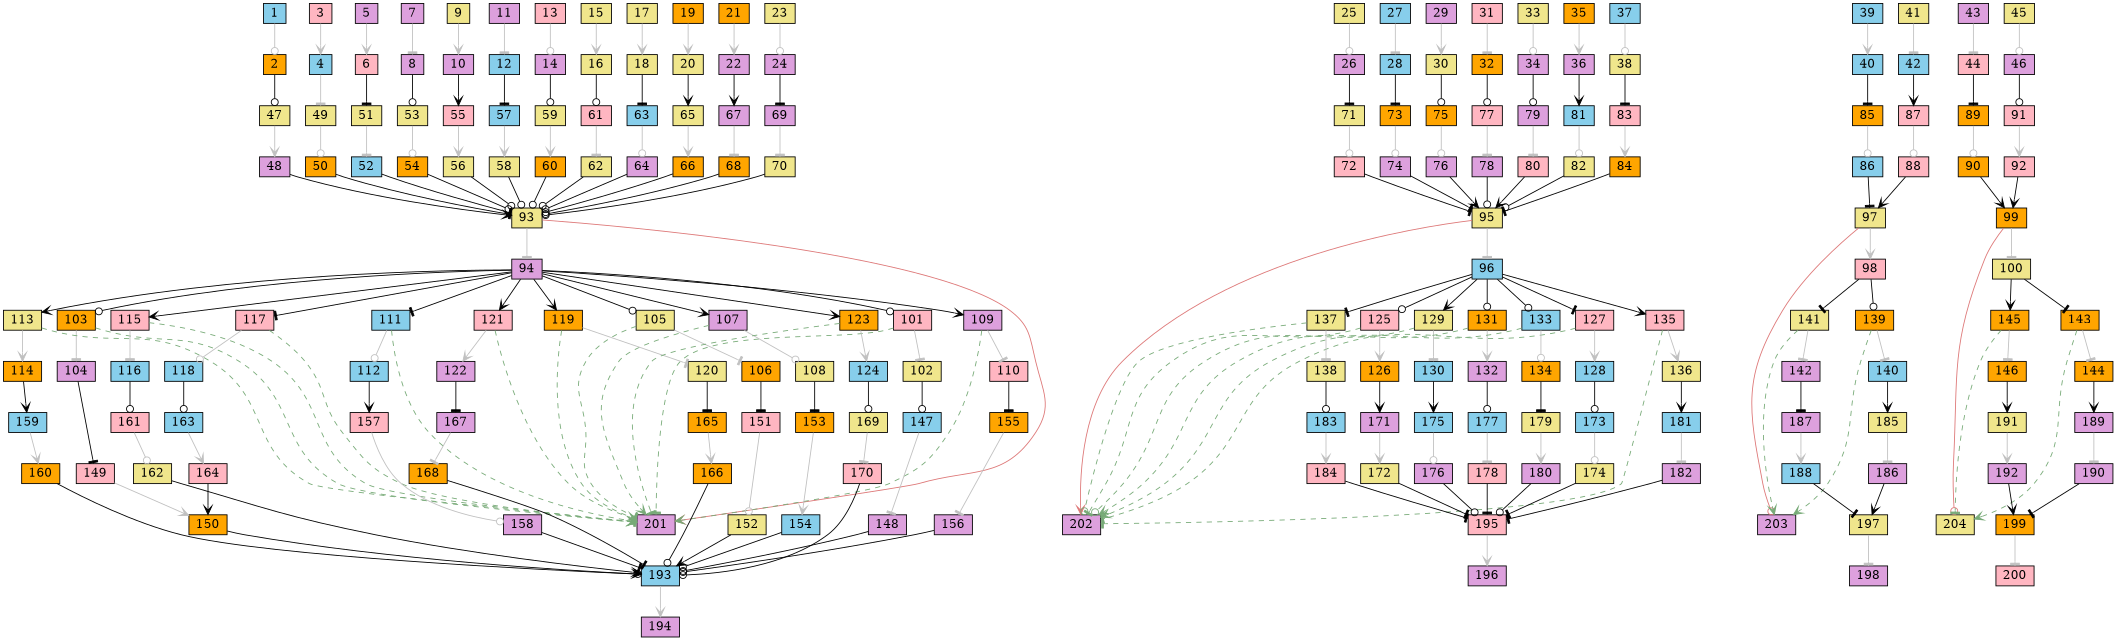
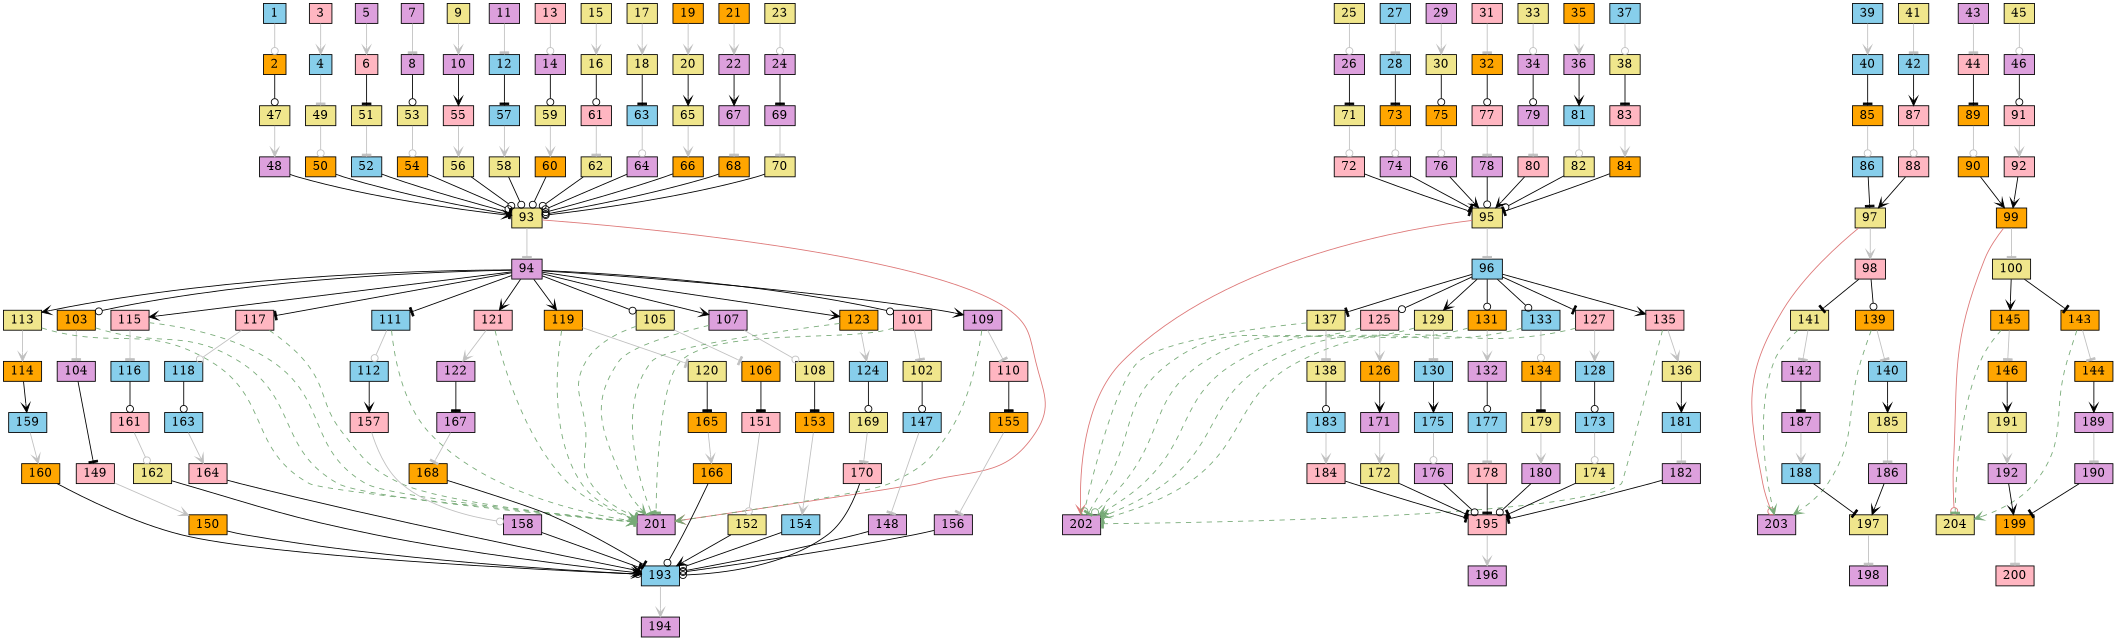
  strict digraph {
    node [fillcolor=khaki shape=rect style=filled]
    edge [arrowhead=vee]
    1 [fillcolor=skyblue height=0 width=0]
    2 [fillcolor=orange height=0.1 width=0.1]
    47 [height=0 width=0]
    48 [fillcolor=plum height=0.1 width=0.1]
    93 [height=0 width=0]
    3 [fillcolor=lightpink height=0 width=0]
    4 [fillcolor=skyblue height=0.1 width=0.1]
    49 [height=0 width=0]
    50 [fillcolor=orange height=0.1 width=0.1]
    5 [fillcolor=plum height=0 width=0]
    6 [fillcolor=lightpink height=0.1 width=0.1]
    51 [height=0 width=0]
    52 [fillcolor=skyblue height=0.1 width=0.1]
    7 [fillcolor=plum height=0 width=0]
    8 [fillcolor=plum height=0.1 width=0.1]
    53 [height=0 width=0]
    54 [fillcolor=orange height=0.1 width=0.1]
    9 [height=0 width=0]
    10 [fillcolor=plum height=0.1 width=0.1]
    55 [fillcolor=lightpink height=0 width=0]
    56 [height=0.1 width=0.1]
    11 [fillcolor=plum height=0 width=0]
    12 [fillcolor=skyblue height=0.1 width=0.1]
    57 [fillcolor=skyblue height=0 width=0]
    58 [height=0.1 width=0.1]
    13 [fillcolor=lightpink height=0 width=0]
    14 [fillcolor=plum height=0.1 width=0.1]
    59 [height=0 width=0]
    60 [fillcolor=orange height=0.1 width=0.1]
    15 [height=0 width=0]
    16 [height=0.1 width=0.1]
    61 [fillcolor=lightpink height=0 width=0]
    62 [height=0.1 width=0.1]
    17 [height=0 width=0]
    18 [height=0.1 width=0.1]
    63 [fillcolor=skyblue height=0 width=0]
    64 [fillcolor=plum height=0.1 width=0.1]
    19 [fillcolor=orange height=0 width=0]
    20 [height=0.1 width=0.1]
    65 [height=0 width=0]
    66 [fillcolor=orange height=0.1 width=0.1]
    21 [fillcolor=orange height=0 width=0]
    22 [fillcolor=plum height=0.1 width=0.1]
    67 [fillcolor=plum height=0 width=0]
    68 [fillcolor=orange height=0.1 width=0.1]
    23 [height=0 width=0]
    24 [fillcolor=plum height=0.1 width=0.1]
    69 [fillcolor=plum height=0 width=0]
    70 [height=0.1 width=0.1]
    25 [height=0 width=0]
    26 [fillcolor=plum height=0.1 width=0.1]
    71 [height=0 width=0]
    72 [fillcolor=lightpink height=0.1 width=0.1]
    95 [height=0 width=0]
    27 [fillcolor=skyblue height=0 width=0]
    28 [fillcolor=skyblue height=0.1 width=0.1]
    73 [fillcolor=orange height=0 width=0]
    74 [fillcolor=plum height=0.1 width=0.1]
    29 [fillcolor=plum height=0 width=0]
    30 [height=0.1 width=0.1]
    75 [fillcolor=orange height=0 width=0]
    76 [fillcolor=plum height=0.1 width=0.1]
    31 [fillcolor=lightpink height=0 width=0]
    32 [fillcolor=orange height=0.1 width=0.1]
    77 [fillcolor=lightpink height=0 width=0]
    78 [fillcolor=plum height=0.1 width=0.1]
    33 [height=0 width=0]
    34 [fillcolor=plum height=0.1 width=0.1]
    79 [fillcolor=plum height=0 width=0]
    80 [fillcolor=lightpink height=0.1 width=0.1]
    35 [fillcolor=orange height=0 width=0]
    36 [fillcolor=plum height=0.1 width=0.1]
    81 [fillcolor=skyblue height=0 width=0]
    82 [height=0.1 width=0.1]
    37 [fillcolor=skyblue height=0 width=0]
    38 [height=0.1 width=0.1]
    83 [fillcolor=lightpink height=0 width=0]
    84 [fillcolor=orange height=0.1 width=0.1]
    39 [fillcolor=skyblue height=0 width=0]
    40 [fillcolor=skyblue height=0.1 width=0.1]
    85 [fillcolor=orange height=0 width=0]
    86 [fillcolor=skyblue height=0.1 width=0.1]
    97 [height=0 width=0]
    41 [height=0 width=0]
    42 [fillcolor=skyblue height=0.1 width=0.1]
    87 [fillcolor=lightpink height=0 width=0]
    88 [fillcolor=lightpink height=0.1 width=0.1]
    43 [fillcolor=plum height=0 width=0]
    44 [fillcolor=lightpink height=0.1 width=0.1]
    89 [fillcolor=orange height=0 width=0]
    90 [fillcolor=orange height=0.1 width=0.1]
    99 [fillcolor=orange height=0 width=0]
    45 [height=0 width=0]
    46 [fillcolor=plum height=0.1 width=0.1]
    91 [fillcolor=lightpink height=0 width=0]
    92 [fillcolor=lightpink height=0.1 width=0.1]
    94 [fillcolor=plum height=0.1 width=0.1]
    201 [fillcolor=plum height=0.1 width=0.1]
    101 [fillcolor=lightpink height=0 width=0]
    103 [fillcolor=orange height=0 width=0]
    105 [height=0 width=0]
    107 [fillcolor=plum height=0 width=0]
    109 [fillcolor=plum height=0 width=0]
    111 [fillcolor=skyblue height=0 width=0]
    113 [height=0 width=0]
    115 [fillcolor=lightpink height=0 width=0]
    117 [fillcolor=lightpink height=0 width=0]
    119 [fillcolor=orange height=0 width=0]
    121 [fillcolor=lightpink height=0 width=0]
    123 [fillcolor=orange height=0 width=0]
    96 [fillcolor=skyblue height=0.1 width=0.1]
    202 [fillcolor=plum height=0.1 width=0.1]
    125 [fillcolor=lightpink height=0 width=0]
    127 [fillcolor=lightpink height=0 width=0]
    129 [height=0 width=0]
    131 [fillcolor=orange height=0 width=0]
    133 [fillcolor=skyblue height=0 width=0]
    135 [fillcolor=lightpink height=0 width=0]
    137 [height=0 width=0]
    98 [fillcolor=lightpink height=0.1 width=0.1]
    203 [fillcolor=plum height=0.1 width=0.1]
    139 [fillcolor=orange height=0 width=0]
    141 [height=0 width=0]
    100 [height=0.1 width=0.1]
    204 [height=0.1 width=0.1]
    143 [fillcolor=orange height=0 width=0]
    145 [fillcolor=orange height=0 width=0]
    102 [height=0.1 width=0.1]
    104 [fillcolor=plum height=0.1 width=0.1]
    106 [fillcolor=orange height=0.1 width=0.1]
    108 [height=0.1 width=0.1]
    110 [fillcolor=lightpink height=0.1 width=0.1]
    112 [fillcolor=skyblue height=0.1 width=0.1]
    114 [fillcolor=orange height=0.1 width=0.1]
    116 [fillcolor=skyblue height=0.1 width=0.1]
    118 [fillcolor=skyblue height=0.1 width=0.1]
    120 [height=0.1 width=0.1]
    122 [fillcolor=plum height=0.1 width=0.1]
    124 [fillcolor=skyblue height=0.1 width=0.1]
    147 [fillcolor=skyblue height=0 width=0]
    149 [fillcolor=lightpink height=0 width=0]
    151 [fillcolor=lightpink height=0 width=0]
    153 [fillcolor=orange height=0 width=0]
    155 [fillcolor=orange height=0 width=0]
    157 [fillcolor=lightpink height=0 width=0]
    159 [fillcolor=skyblue height=0 width=0]
    161 [fillcolor=lightpink height=0 width=0]
    163 [fillcolor=skyblue height=0 width=0]
    165 [fillcolor=orange height=0 width=0]
    167 [fillcolor=plum height=0 width=0]
    169 [height=0 width=0]
    126 [fillcolor=orange height=0.1 width=0.1]
    128 [fillcolor=skyblue height=0.1 width=0.1]
    130 [fillcolor=skyblue height=0.1 width=0.1]
    132 [fillcolor=plum height=0.1 width=0.1]
    134 [fillcolor=orange height=0.1 width=0.1]
    136 [height=0.1 width=0.1]
    138 [height=0.1 width=0.1]
    171 [fillcolor=plum height=0 width=0]
    173 [fillcolor=skyblue height=0 width=0]
    175 [fillcolor=skyblue height=0 width=0]
    177 [fillcolor=skyblue height=0 width=0]
    179 [height=0 width=0]
    181 [fillcolor=skyblue height=0 width=0]
    183 [fillcolor=skyblue height=0 width=0]
    140 [fillcolor=skyblue height=0.1 width=0.1]
    142 [fillcolor=plum height=0.1 width=0.1]
    185 [height=0 width=0]
    187 [fillcolor=plum height=0 width=0]
    144 [fillcolor=orange height=0.1 width=0.1]
    146 [fillcolor=orange height=0.1 width=0.1]
    189 [fillcolor=plum height=0 width=0]
    191 [height=0 width=0]
    148 [fillcolor=plum height=0.1 width=0.1]
    193 [fillcolor=skyblue height=0 width=0]
    150 [fillcolor=orange height=0.1 width=0.1]
    152 [height=0.1 width=0.1]
    154 [fillcolor=skyblue height=0.1 width=0.1]
    156 [fillcolor=plum height=0.1 width=0.1]
    158 [fillcolor=plum height=0.1 width=0.1]
    160 [fillcolor=orange height=0.1 width=0.1]
    162 [height=0.1 width=0.1]
    164 [fillcolor=lightpink height=0.1 width=0.1]
    166 [fillcolor=orange height=0.1 width=0.1]
    168 [fillcolor=orange height=0.1 width=0.1]
    170 [fillcolor=lightpink height=0.1 width=0.1]
    172 [height=0.1 width=0.1]
    195 [fillcolor=lightpink height=0 width=0]
    174 [height=0.1 width=0.1]
    176 [fillcolor=plum height=0.1 width=0.1]
    178 [fillcolor=lightpink height=0.1 width=0.1]
    180 [fillcolor=plum height=0.1 width=0.1]
    182 [fillcolor=plum height=0.1 width=0.1]
    184 [fillcolor=lightpink height=0.1 width=0.1]
    186 [fillcolor=plum height=0.1 width=0.1]
    197 [height=0 width=0]
    188 [fillcolor=skyblue height=0.1 width=0.1]
    190 [fillcolor=plum height=0.1 width=0.1]
    199 [fillcolor=orange height=0 width=0]
    192 [fillcolor=plum height=0.1 width=0.1]
    194 [fillcolor=plum height=0.1 width=0.1]
    196 [fillcolor=plum height=0.1 width=0.1]
    198 [fillcolor=plum height=0.1 width=0.1]
    200 [fillcolor=lightpink height=0.1 width=0.1]
    1 -> 2 [arrowhead=odot color=gray]
    2 -> 47 [arrowhead=odot]
    47 -> 48 [color=gray]
    48 -> 93
    93 -> 94 [arrowhead=tee color=gray]
    93 -> 201 [color="#dd7777" weight=0]
    3 -> 4 [color=gray]
    4 -> 49 [arrowhead=tee color=gray]
    49 -> 50 [arrowhead=odot color=gray]
    50 -> 93 [arrowhead=tee]
    5 -> 6 [color=gray]
    6 -> 51 [arrowhead=tee]
    51 -> 52 [arrowhead=tee color=gray]
    52 -> 93 [arrowhead=tee]
    7 -> 8 [arrowhead=tee color=gray]
    8 -> 53 [arrowhead=odot]
    53 -> 54 [arrowhead=odot color=gray]
    54 -> 93 [arrowhead=odot]
    9 -> 10 [color=gray]
    10 -> 55
    55 -> 56 [color=gray]
    56 -> 93 [arrowhead=odot]
    11 -> 12 [arrowhead=tee color=gray]
    12 -> 57 [arrowhead=tee]
    57 -> 58 [color=gray]
    58 -> 93 [arrowhead=odot]
    13 -> 14 [arrowhead=odot color=gray]
    14 -> 59 [arrowhead=odot]
    59 -> 60 [color=gray]
    60 -> 93 [arrowhead=odot]
    15 -> 16 [color=gray]
    16 -> 61 [arrowhead=odot]
    61 -> 62 [arrowhead=tee color=gray]
    62 -> 93 [arrowhead=odot]
    17 -> 18 [color=gray]
    18 -> 63 [arrowhead=tee]
    63 -> 64 [arrowhead=odot color=gray]
    64 -> 93 [arrowhead=odot]
    19 -> 20 [color=gray]
    20 -> 65
    65 -> 66 [color=gray]
    66 -> 93 [arrowhead=odot]
    21 -> 22 [color=gray]
    22 -> 67
    67 -> 68 [arrowhead=tee color=gray]
    68 -> 93 [arrowhead=odot]
    23 -> 24 [arrowhead=odot color=gray]
    24 -> 69 [arrowhead=tee]
    69 -> 70 [arrowhead=tee color=gray]
    70 -> 93 [arrowhead=odot]
    25 -> 26 [arrowhead=odot color=gray]
    26 -> 71 [arrowhead=tee]
    71 -> 72 [arrowhead=odot color=gray]
    72 -> 95 [arrowhead=tee]
    95 -> 96 [arrowhead=tee color=gray]
    95 -> 202 [color="#dd7777" weight=0]
    27 -> 28 [arrowhead=tee color=gray]
    28 -> 73 [arrowhead=tee]
    73 -> 74 [arrowhead=odot color=gray]
    74 -> 95 [arrowhead=tee]
    29 -> 30 [color=gray]
    30 -> 75 [arrowhead=odot]
    75 -> 76 [arrowhead=odot color=gray]
    76 -> 95
    31 -> 32 [arrowhead=tee color=gray]
    32 -> 77 [arrowhead=odot]
    77 -> 78 [arrowhead=tee color=gray]
    78 -> 95 [arrowhead=odot]
    33 -> 34 [arrowhead=odot color=gray]
    34 -> 79 [arrowhead=odot]
    79 -> 80 [arrowhead=tee color=gray]
    80 -> 95
    35 -> 36 [color=gray]
    36 -> 81
    81 -> 82 [arrowhead=odot color=gray]
    82 -> 95 [arrowhead=odot]
    37 -> 38 [arrowhead=odot color=gray]
    38 -> 83 [arrowhead=tee]
    83 -> 84 [color=gray]
    84 -> 95 [arrowhead=tee]
    39 -> 40 [color=gray]
    40 -> 85 [arrowhead=tee]
    85 -> 86 [arrowhead=odot color=gray]
    86 -> 97 [arrowhead=tee]
    97 -> 98 [color=gray]
    97 -> 203 [arrowhead=odot color="#dd7777" weight=0]
    41 -> 42 [arrowhead=tee color=gray]
    42 -> 87
    87 -> 88 [arrowhead=odot color=gray]
    88 -> 97
    43 -> 44 [arrowhead=tee color=gray]
    44 -> 89 [arrowhead=tee]
    89 -> 90 [arrowhead=odot color=gray]
    90 -> 99
    99 -> 100 [arrowhead=tee color=gray]
    99 -> 204 [arrowhead=odot color="#dd7777" weight=0]
    45 -> 46 [arrowhead=odot color=gray]
    46 -> 91 [arrowhead=odot]
    91 -> 92 [color=gray]
    92 -> 99
    94 -> 101 [arrowhead=odot]
    94 -> 103 [arrowhead=odot]
    94 -> 105 [arrowhead=odot]
    94 -> 107
    94 -> 109
    94 -> 111 [arrowhead=tee]
    94 -> 113
    94 -> 115
    94 -> 117 [arrowhead=tee]
    94 -> 119
    94 -> 121
    94 -> 123
    101 -> 201 [arrowhead=tee color="#77aa77" style=dashed weight=0]
    101 -> 102 [arrowhead=tee color=gray]
    103 -> 201 [color="#77aa77" style=dashed weight=0]
    103 -> 104 [arrowhead=tee color=gray]
    105 -> 201 [arrowhead=tee color="#77aa77" style=dashed weight=0]
    105 -> 106 [arrowhead=tee color=gray]
    107 -> 201 [color="#77aa77" style=dashed weight=0]
    107 -> 108 [arrowhead=odot color=gray]
    109 -> 201 [color="#77aa77" style=dashed weight=0]
    109 -> 110 [arrowhead=tee color=gray]
    111 -> 201 [arrowhead=odot color="#77aa77" style=dashed weight=0]
    111 -> 112 [arrowhead=odot color=gray]
    113 -> 201 [color="#77aa77" style=dashed weight=0]
    113 -> 114 [color=gray]
    115 -> 201 [color="#77aa77" style=dashed weight=0]
    115 -> 116 [arrowhead=tee color=gray]
    117 -> 201 [arrowhead=tee color="#77aa77" style=dashed weight=0]
    117 -> 118 [arrowhead=odot color=gray]
    119 -> 201 [arrowhead=tee color="#77aa77" style=dashed weight=0]
    119 -> 120 [arrowhead=tee color=gray]
    121 -> 201 [color="#77aa77" style=dashed weight=0]
    121 -> 122 [color=gray]
    123 -> 201 [arrowhead=tee color="#77aa77" style=dashed weight=0]
    123 -> 124 [color=gray]
    96 -> 125 [arrowhead=odot]
    96 -> 127 [arrowhead=tee]
    96 -> 129
    96 -> 131 [arrowhead=odot]
    96 -> 133 [arrowhead=odot]
    96 -> 135
    96 -> 137 [arrowhead=tee]
    125 -> 202 [arrowhead=tee color="#77aa77" style=dashed weight=0]
    125 -> 126 [color=gray]
    127 -> 202 [arrowhead=tee color="#77aa77" style=dashed weight=0]
    127 -> 128 [color=gray]
    129 -> 202 [arrowhead=odot color="#77aa77" style=dashed weight=0]
    129 -> 130 [arrowhead=tee color=gray]
    131 -> 202 [color="#77aa77" style=dashed weight=0]
    131 -> 132 [color=gray]
    133 -> 202 [color="#77aa77" style=dashed weight=0]
    133 -> 134 [arrowhead=odot color=gray]
    135 -> 202 [arrowhead=tee color="#77aa77" style=dashed weight=0]
    135 -> 136 [color=gray]
    137 -> 202 [arrowhead=odot color="#77aa77" style=dashed weight=0]
    137 -> 138 [arrowhead=tee color=gray]
    98 -> 139 [arrowhead=odot]
    98 -> 141 [arrowhead=tee]
    139 -> 203 [color="#77aa77" style=dashed weight=0]
    139 -> 140 [arrowhead=tee color=gray]
    141 -> 203 [color="#77aa77" style=dashed weight=0]
    141 -> 142 [arrowhead=tee color=gray]
    100 -> 143 [arrowhead=tee]
    100 -> 145
    143 -> 204 [color="#77aa77" style=dashed weight=0]
    143 -> 144 [arrowhead=tee color=gray]
    145 -> 204 [arrowhead=tee color="#77aa77" style=dashed weight=0]
    145 -> 146 [arrowhead=tee color=gray]
    102 -> 147 [arrowhead=odot]
    104 -> 149 [arrowhead=tee]
    106 -> 151 [arrowhead=tee]
    108 -> 153 [arrowhead=tee]
    110 -> 155 [arrowhead=tee]
    112 -> 157
    114 -> 159
    116 -> 161 [arrowhead=odot]
    118 -> 163 [arrowhead=odot]
    120 -> 165 [arrowhead=tee]
    122 -> 167 [arrowhead=tee]
    124 -> 169 [arrowhead=odot]
    147 -> 148 [arrowhead=tee color=gray]
    149 -> 150 [color=gray]
    151 -> 152 [arrowhead=odot color=gray]
    153 -> 154 [color=gray]
    155 -> 156 [arrowhead=tee color=gray]
    157 -> 158 [arrowhead=odot color=gray]
    159 -> 160 [color=gray]
    161 -> 162 [arrowhead=odot color=gray]
    163 -> 164 [color=gray]
    165 -> 166 [color=gray]
    167 -> 168 [arrowhead=tee color=gray]
    169 -> 170 [arrowhead=tee color=gray]
    126 -> 171
    128 -> 173 [arrowhead=odot]
    130 -> 175
    132 -> 177 [arrowhead=odot]
    134 -> 179 [arrowhead=tee]
    136 -> 181
    138 -> 183 [arrowhead=odot]
    171 -> 172 [color=gray]
    173 -> 174 [arrowhead=odot color=gray]
    175 -> 176 [arrowhead=odot color=gray]
    177 -> 178 [arrowhead=tee color=gray]
    179 -> 180 [color=gray]
    181 -> 182 [arrowhead=tee color=gray]
    183 -> 184 [color=gray]
    140 -> 185
    142 -> 187 [arrowhead=tee]
    185 -> 186 [arrowhead=tee color=gray]
    187 -> 188 [color=gray]
    144 -> 189
    146 -> 191
    189 -> 190 [arrowhead=tee color=gray]
    191 -> 192 [color=gray]
    148 -> 193 [arrowhead=odot]
    193 -> 194 [color=gray]
    150 -> 193 [arrowhead=odot]
    152 -> 193
    154 -> 193 [arrowhead=odot]
    156 -> 193 [arrowhead=odot]
    158 -> 193 [arrowhead=tee]
    160 -> 193
    162 -> 193
-   164 -> 150
+   164 -> 193
    166 -> 193 [arrowhead=odot]
    168 -> 193 [arrowhead=tee]
    170 -> 193 [arrowhead=odot]
    172 -> 195 [arrowhead=tee]
    195 -> 196 [color=gray]
    174 -> 195 [arrowhead=tee]
    176 -> 195 [arrowhead=odot]
    178 -> 195 [arrowhead=tee]
    180 -> 195 [arrowhead=odot]
    182 -> 195 [arrowhead=tee]
    184 -> 195 [arrowhead=tee]
    186 -> 197
    197 -> 198 [arrowhead=tee color=gray]
    188 -> 197 [arrowhead=tee]
    190 -> 199 [arrowhead=tee]
    199 -> 200 [arrowhead=tee color=gray]
    192 -> 199
  }
